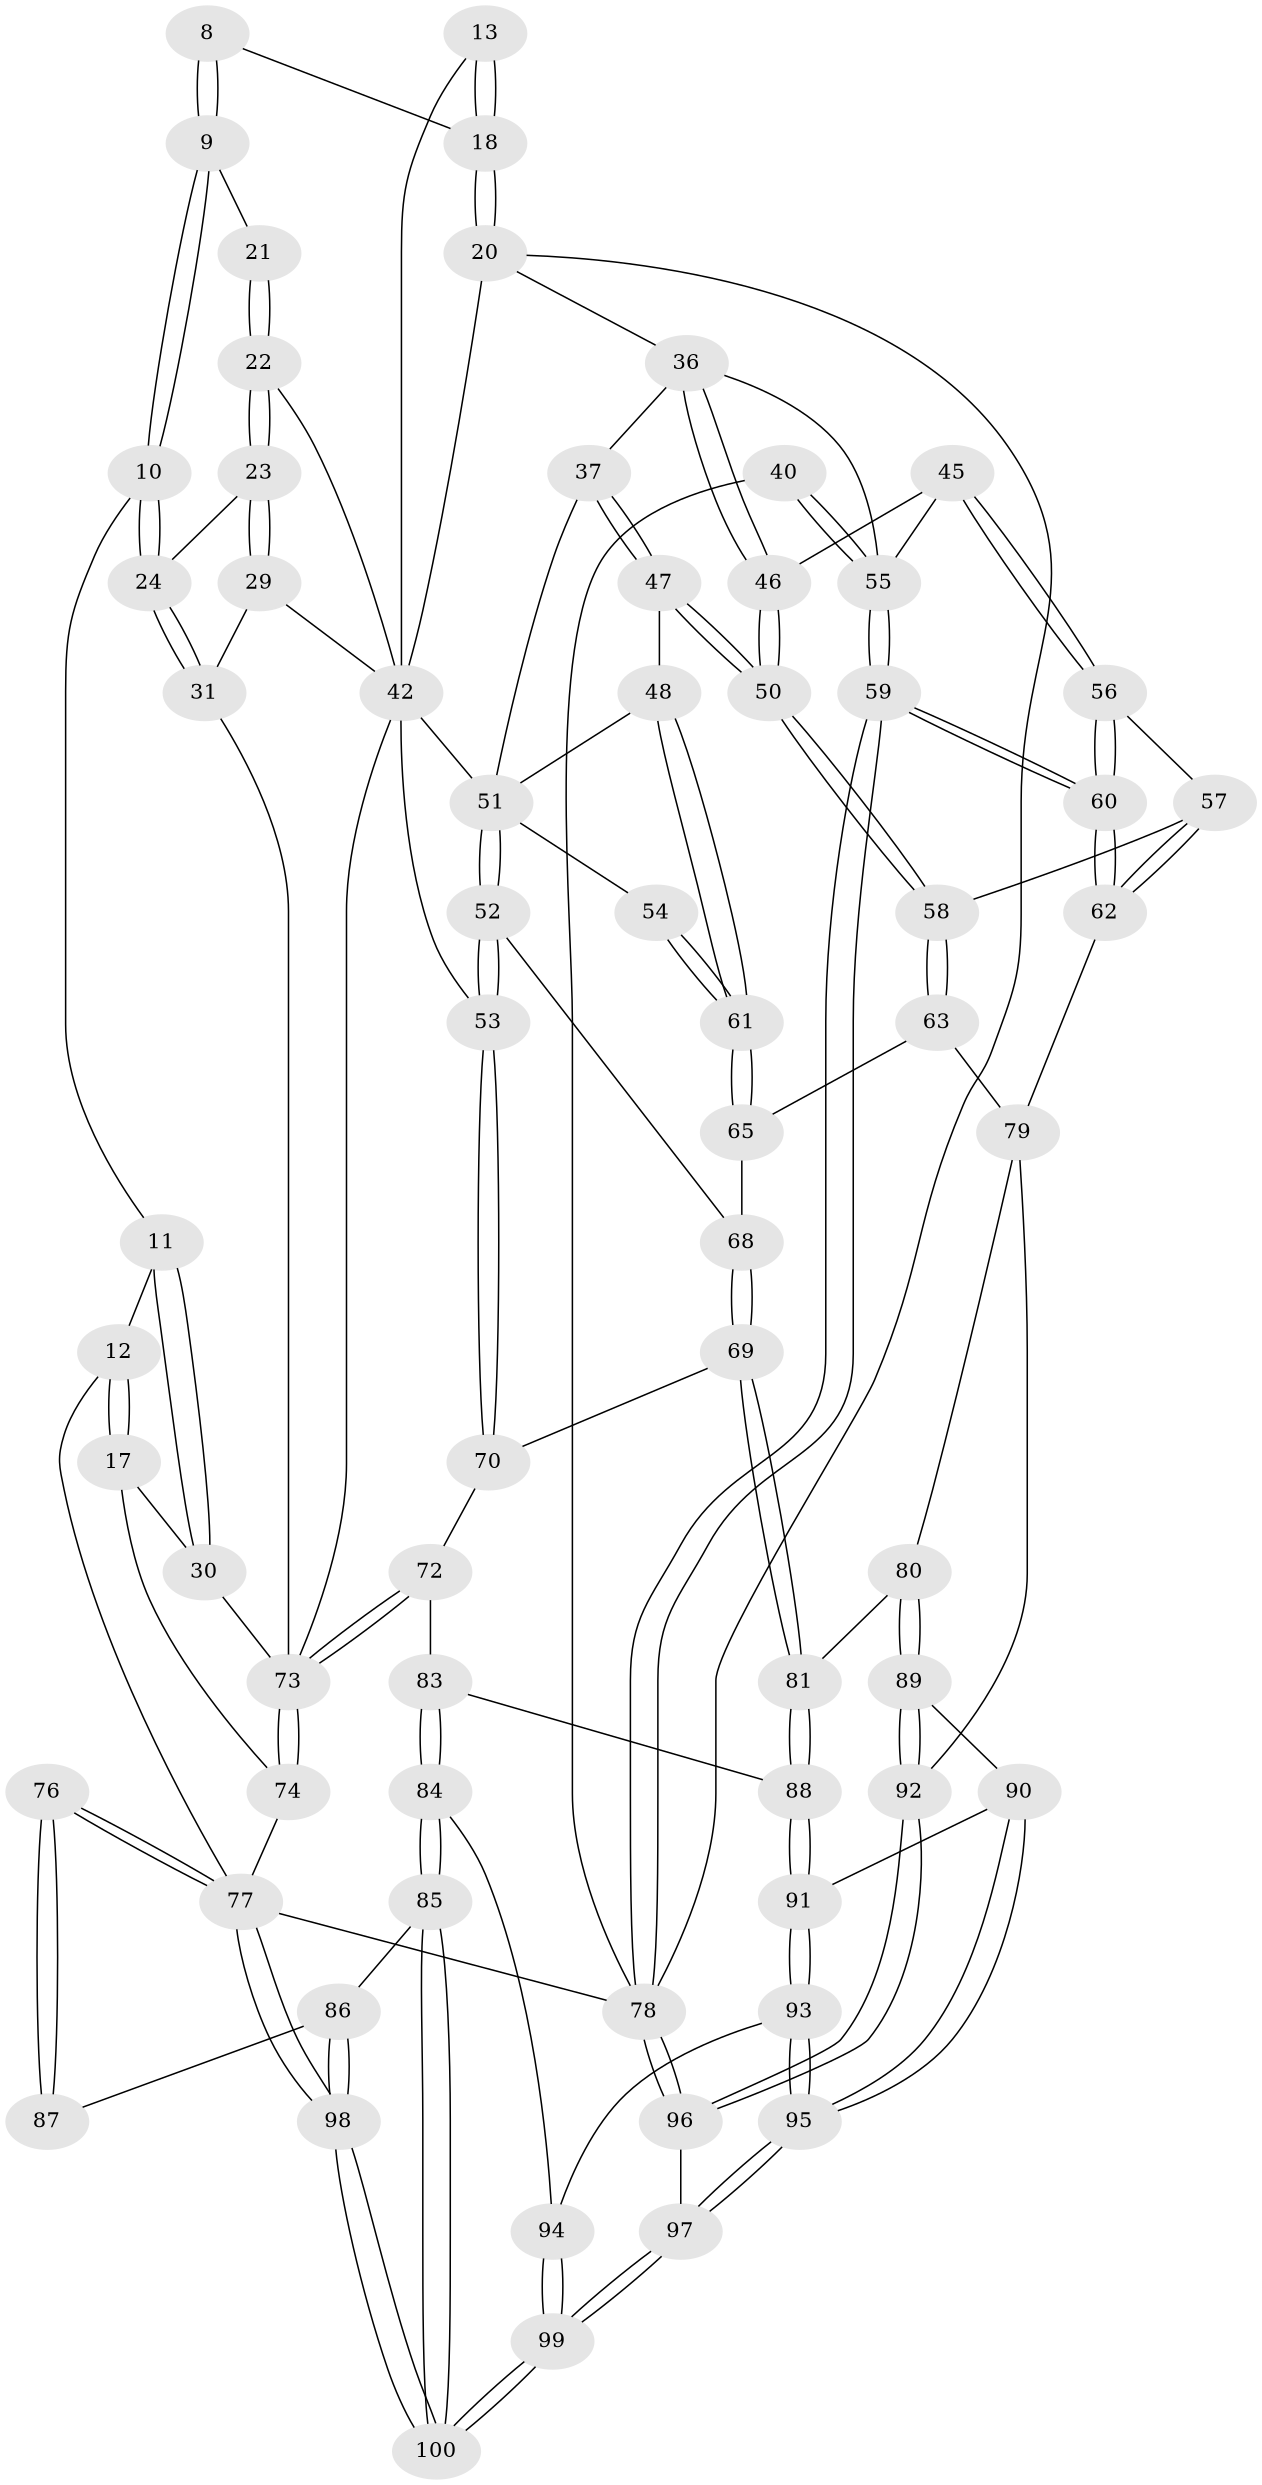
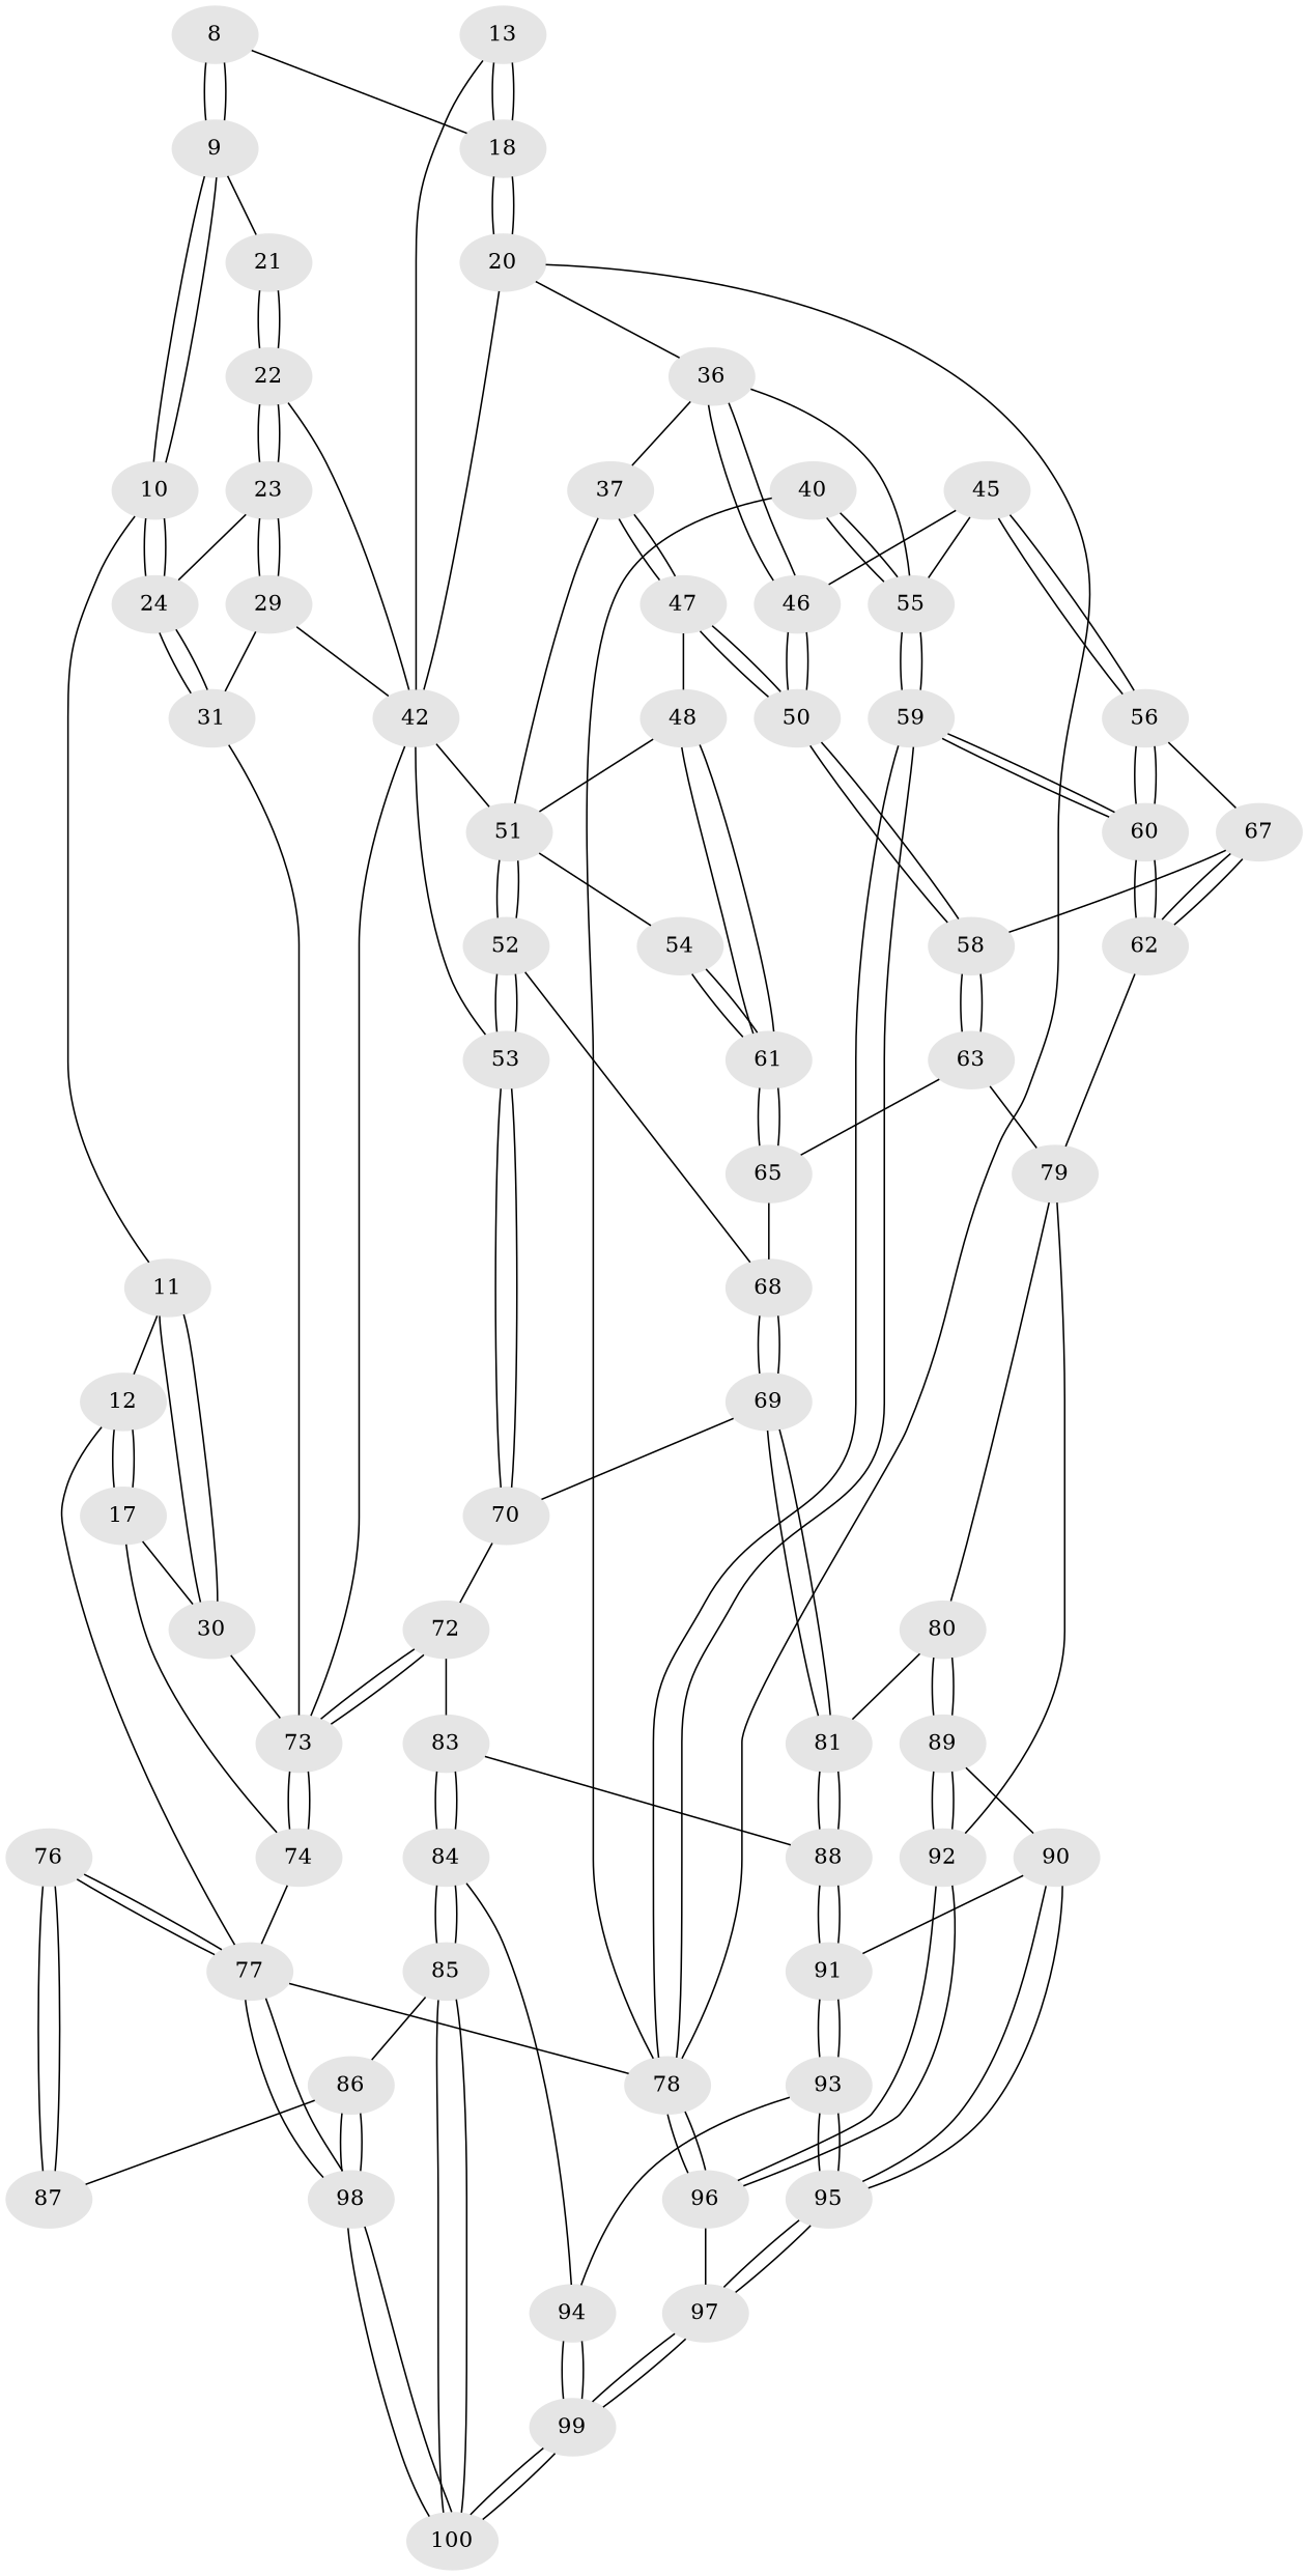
  graph {
    node [color=gray90 style=filled]
    8
    9
    18 [super="+3+2"]
    10
    21
    20 [super="+19"]
    11
    24
    22
    12
    30
    31
    17
    77 [super="+7"]
    73 [super="+33+34"]
    74 [super="+43+16"]
    78 [super="+5"]
    98
    13
    42 [super="+28+25+14"]
    51 [super="+39+49"]
    53
    36 [super="+35"]
    37
    46
    55 [super="+44+41"]
    96
    23
    29
    47
    50
    59
    48
    52
    54
    40
    70
    45
    56
-   57
+   57 [label=67]
    60
    58
    61
    65 [super="+64"]
    63
    68 [super="+66"]
    69
    72 [super="+71"]
    62
    79 [super="+67"]
    80
    92
    81
    88
    83
    84
    76 [super="+75"]
    87 [super="+82"]
    100
    97
    89
    90
    91
    85
    94
    86
    99
    93
    95
    8 -- 9
    8 -- 9
    8 -- 18
    9 -- 10
    9 -- 10
    9 -- 21
    18 -- 20 [weight=2]
    18 -- 20
    10 -- 11
    10 -- 24
    10 -- 24
    21 -- 22
    21 -- 22
    20 -- 78
    20 -- 42
    20 -- 36
    11 -- 12
    11 -- 30
    11 -- 30
    24 -- 31
    24 -- 31
    22 -- 42
    22 -- 23
    22 -- 23
    12 -- 17
    12 -- 17
    12 -- 77
    30 -- 73
    31 -- 73
    17 -- 30
    17 -- 74
    77 -- 78 [weight=2]
    77 -- 98
    77 -- 98
    73 -- 74 [weight=2]
    73 -- 74
    74 -- 77
    78 -- 96
    78 -- 96
    98 -- 100
    98 -- 100
    13 -- 18 [weight=2]
    13 -- 18
    13 -- 42
    42 -- 73
    42 -- 51
    42 -- 53
    51 -- 52
    51 -- 52
    51 -- 54 [weight=2]
    53 -- 70
    53 -- 70
    36 -- 37
    36 -- 46
    36 -- 46
    36 -- 55
    37 -- 51
    37 -- 47
    37 -- 47
    46 -- 50
    46 -- 50
    55 -- 59
    55 -- 59
    96 -- 97
    23 -- 24
    23 -- 29
    23 -- 29
    29 -- 31
    29 -- 42
    47 -- 50
    47 -- 50
    47 -- 48
    50 -- 58
    50 -- 58
    59 -- 78
    59 -- 78
    59 -- 60
    59 -- 60
    48 -- 51
    48 -- 61
    48 -- 61
    52 -- 53
    52 -- 53
    52 -- 68
    54 -- 61
    54 -- 61
    40 -- 78
    40 -- 55 [weight=2]
    40 -- 55
    70 -- 72
    45 -- 46
    45 -- 55
    45 -- 56
    45 -- 56
    56 -- 57
    56 -- 60
    56 -- 60
    57 -- 58
    57 -- 62
    57 -- 62
    60 -- 62
    60 -- 62
    58 -- 63
    58 -- 63
    61 -- 65
    61 -- 65
    65 -- 68 [weight=2]
    63 -- 65
    63 -- 79
    68 -- 69
    68 -- 69
    69 -- 70
    69 -- 81
    69 -- 81
    72 -- 73
    72 -- 73
    72 -- 83
    62 -- 79
    79 -- 80
    79 -- 92
    80 -- 81
    80 -- 89
    80 -- 89
    92 -- 96
    92 -- 96
    81 -- 88
    81 -- 88
    88 -- 91
    88 -- 91
    83 -- 88
    83 -- 84
    83 -- 84
    84 -- 85
    84 -- 85
    84 -- 94
    76 -- 77
    76 -- 77
    76 -- 87 [weight=2]
    76 -- 87
    97 -- 99
    97 -- 99
    89 -- 92
    89 -- 92
    89 -- 90
    90 -- 91
    90 -- 95
    90 -- 95
    91 -- 93
    91 -- 93
    85 -- 100
    85 -- 100
    85 -- 86
    94 -- 99
    94 -- 99
    86 -- 98
    86 -- 98
    86 -- 87
    99 -- 100
    99 -- 100
    93 -- 94
    93 -- 95
    93 -- 95
    95 -- 97
    95 -- 97
  }
